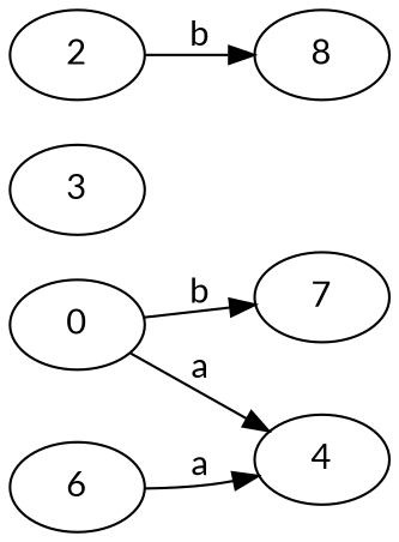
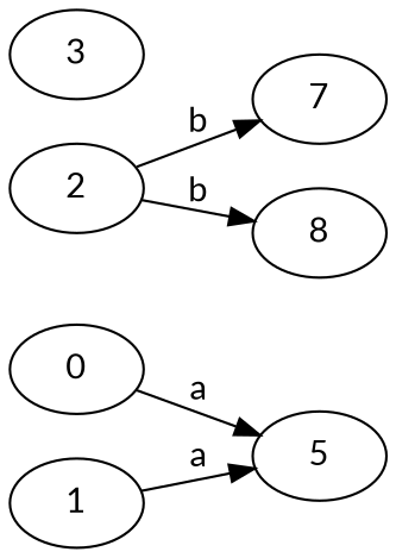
  strict digraph {
    fontname=Lato
    rankdir=LR
    node [fontname=Lato]
    edge [fontname=Lato]
    0
-   4
+   4 [label=5]
    7
    3
-   1 [label=6]
+   1
    2
    8
    0 -> 4 [label=a]
-   0 -> 7 [label=b]
+   2 -> 7 [label=b]
    1 -> 4 [label=a]
    2 -> 8 [label=b]
  }
